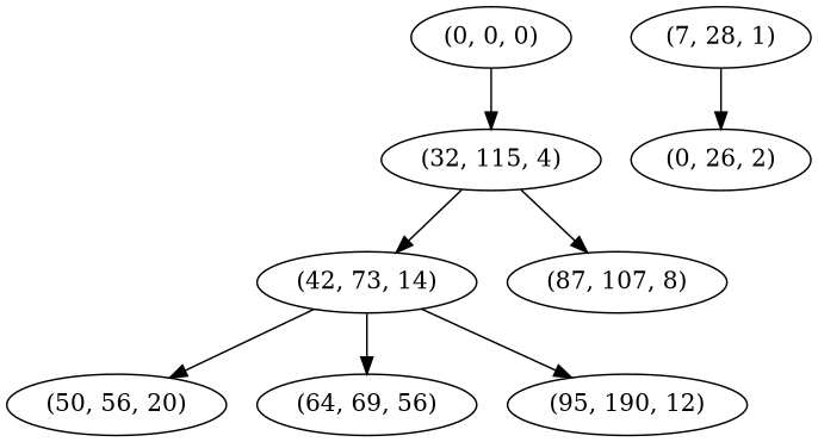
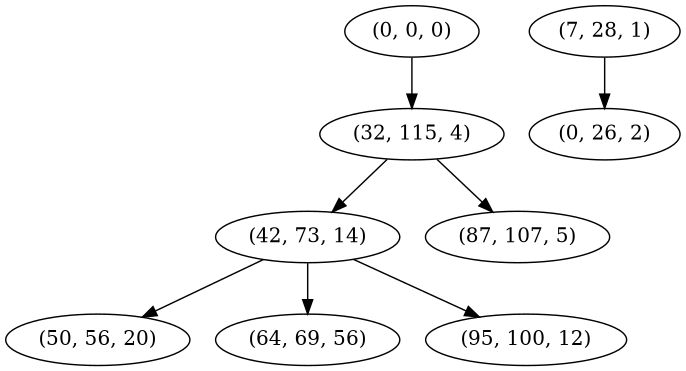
  digraph {
    "(0, 0, 0)"
    "(32, 115, 4)"
    n3 [label="(0, 26, 2)"]
    "(7, 28, 1)"
    "(42, 73, 14)"
-   "(87, 107, 5)" [label="(87, 107, 8)"]
+   "(87, 107, 5)"
    "(50, 56, 20)"
    n8 [label="(64, 69, 56)"]
-   "(95, 100, 12)" [label="(95, 190, 12)"]
+   "(95, 100, 12)"
    "(0, 0, 0)" -> "(32, 115, 4)"
    "(32, 115, 4)" -> "(42, 73, 14)"
    "(32, 115, 4)" -> "(87, 107, 5)"
    "(7, 28, 1)" -> n3
    "(42, 73, 14)" -> "(50, 56, 20)"
    "(42, 73, 14)" -> n8
    "(42, 73, 14)" -> "(95, 100, 12)"
  }
